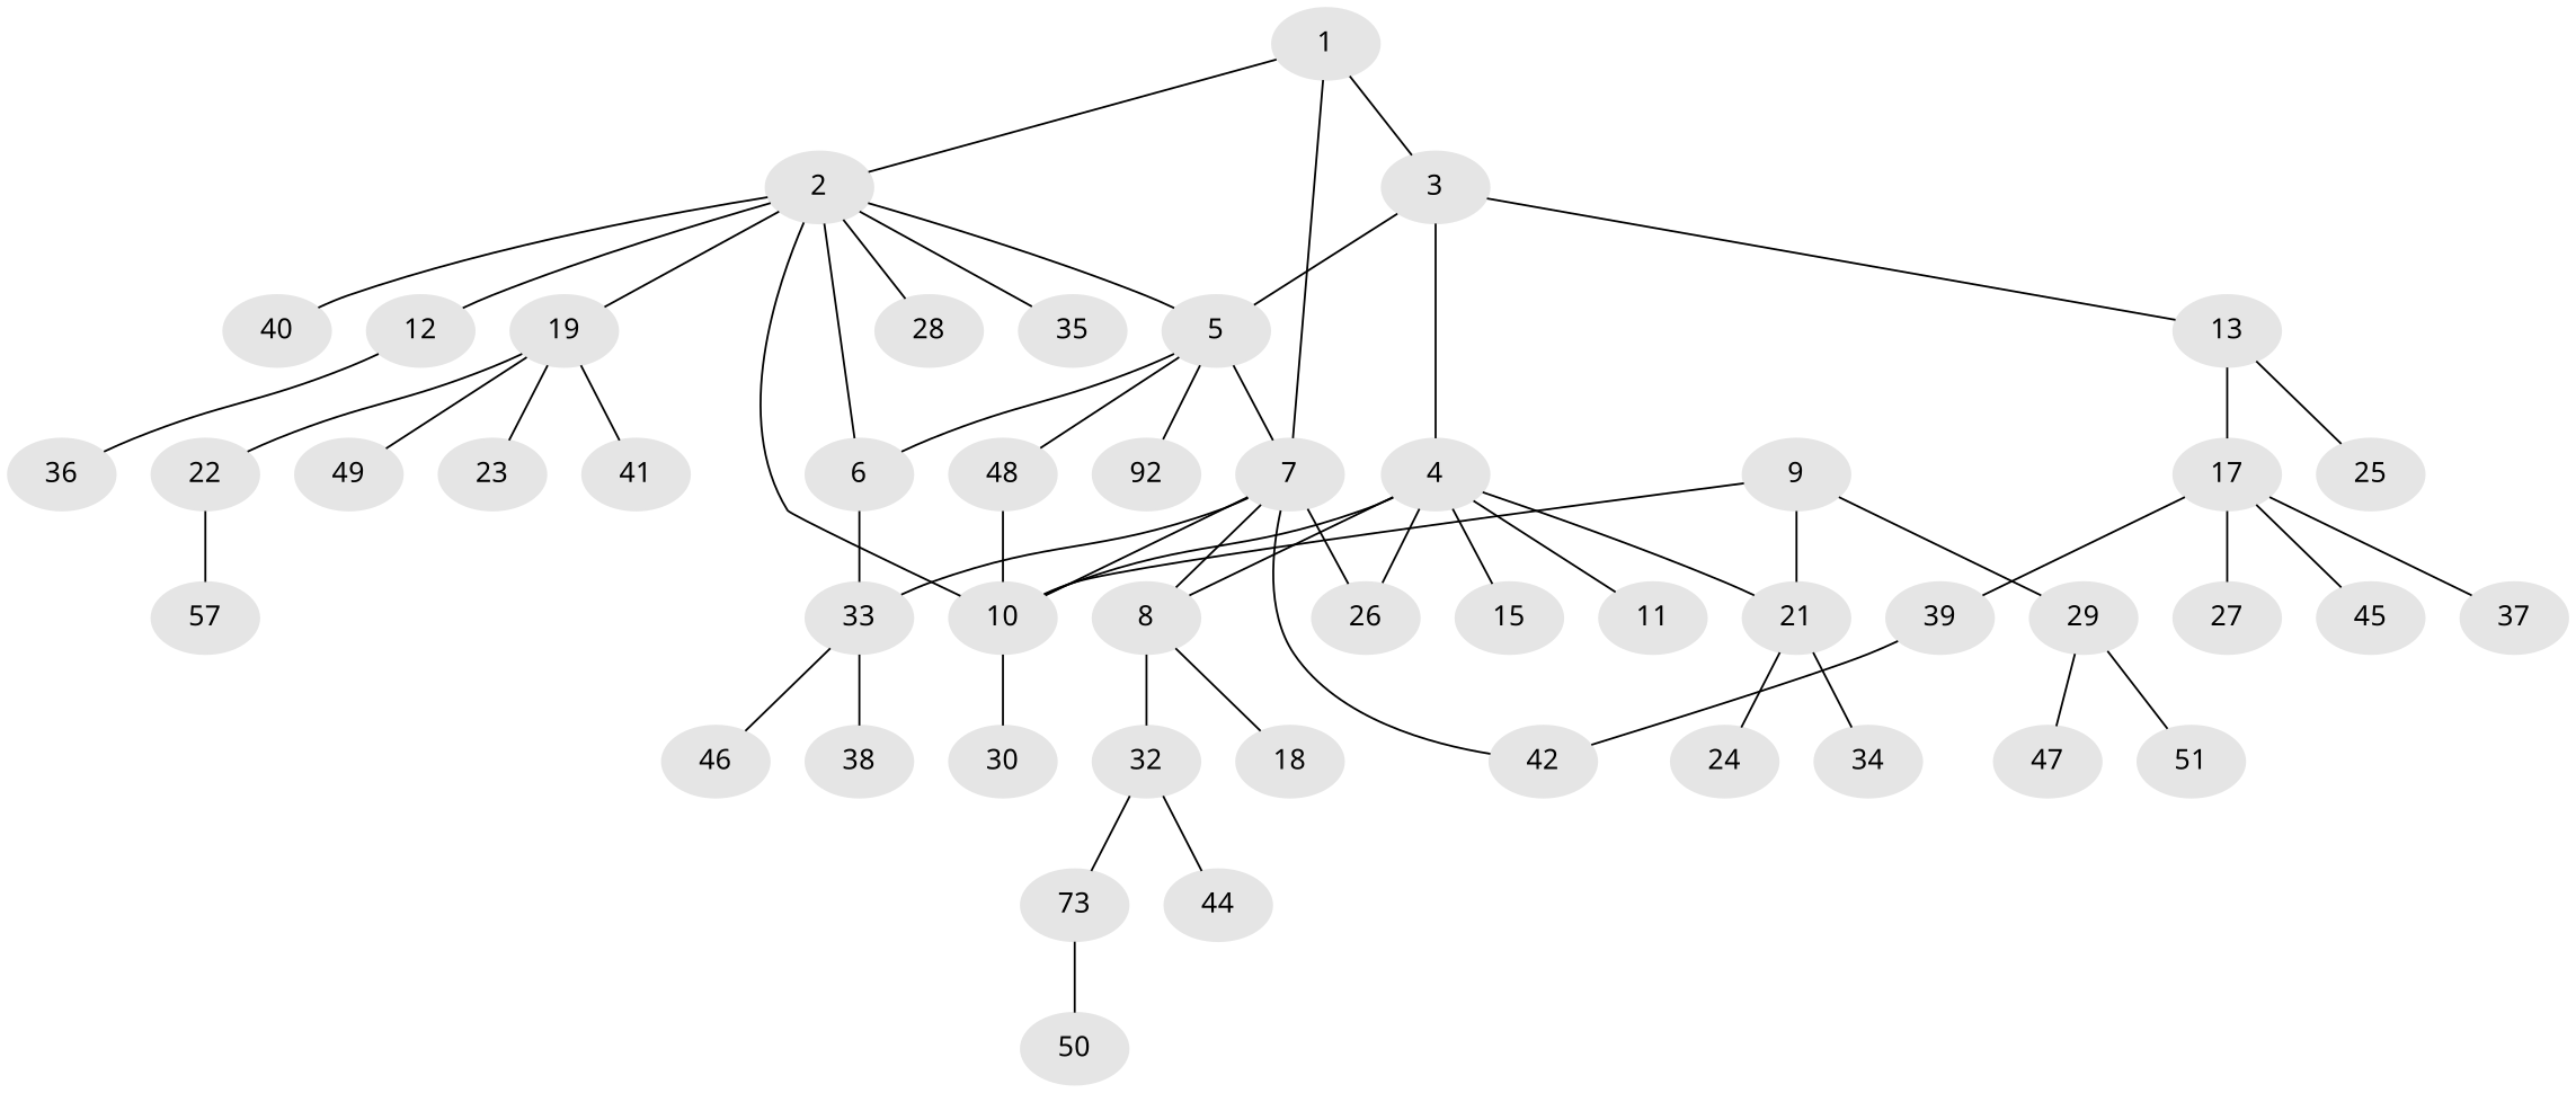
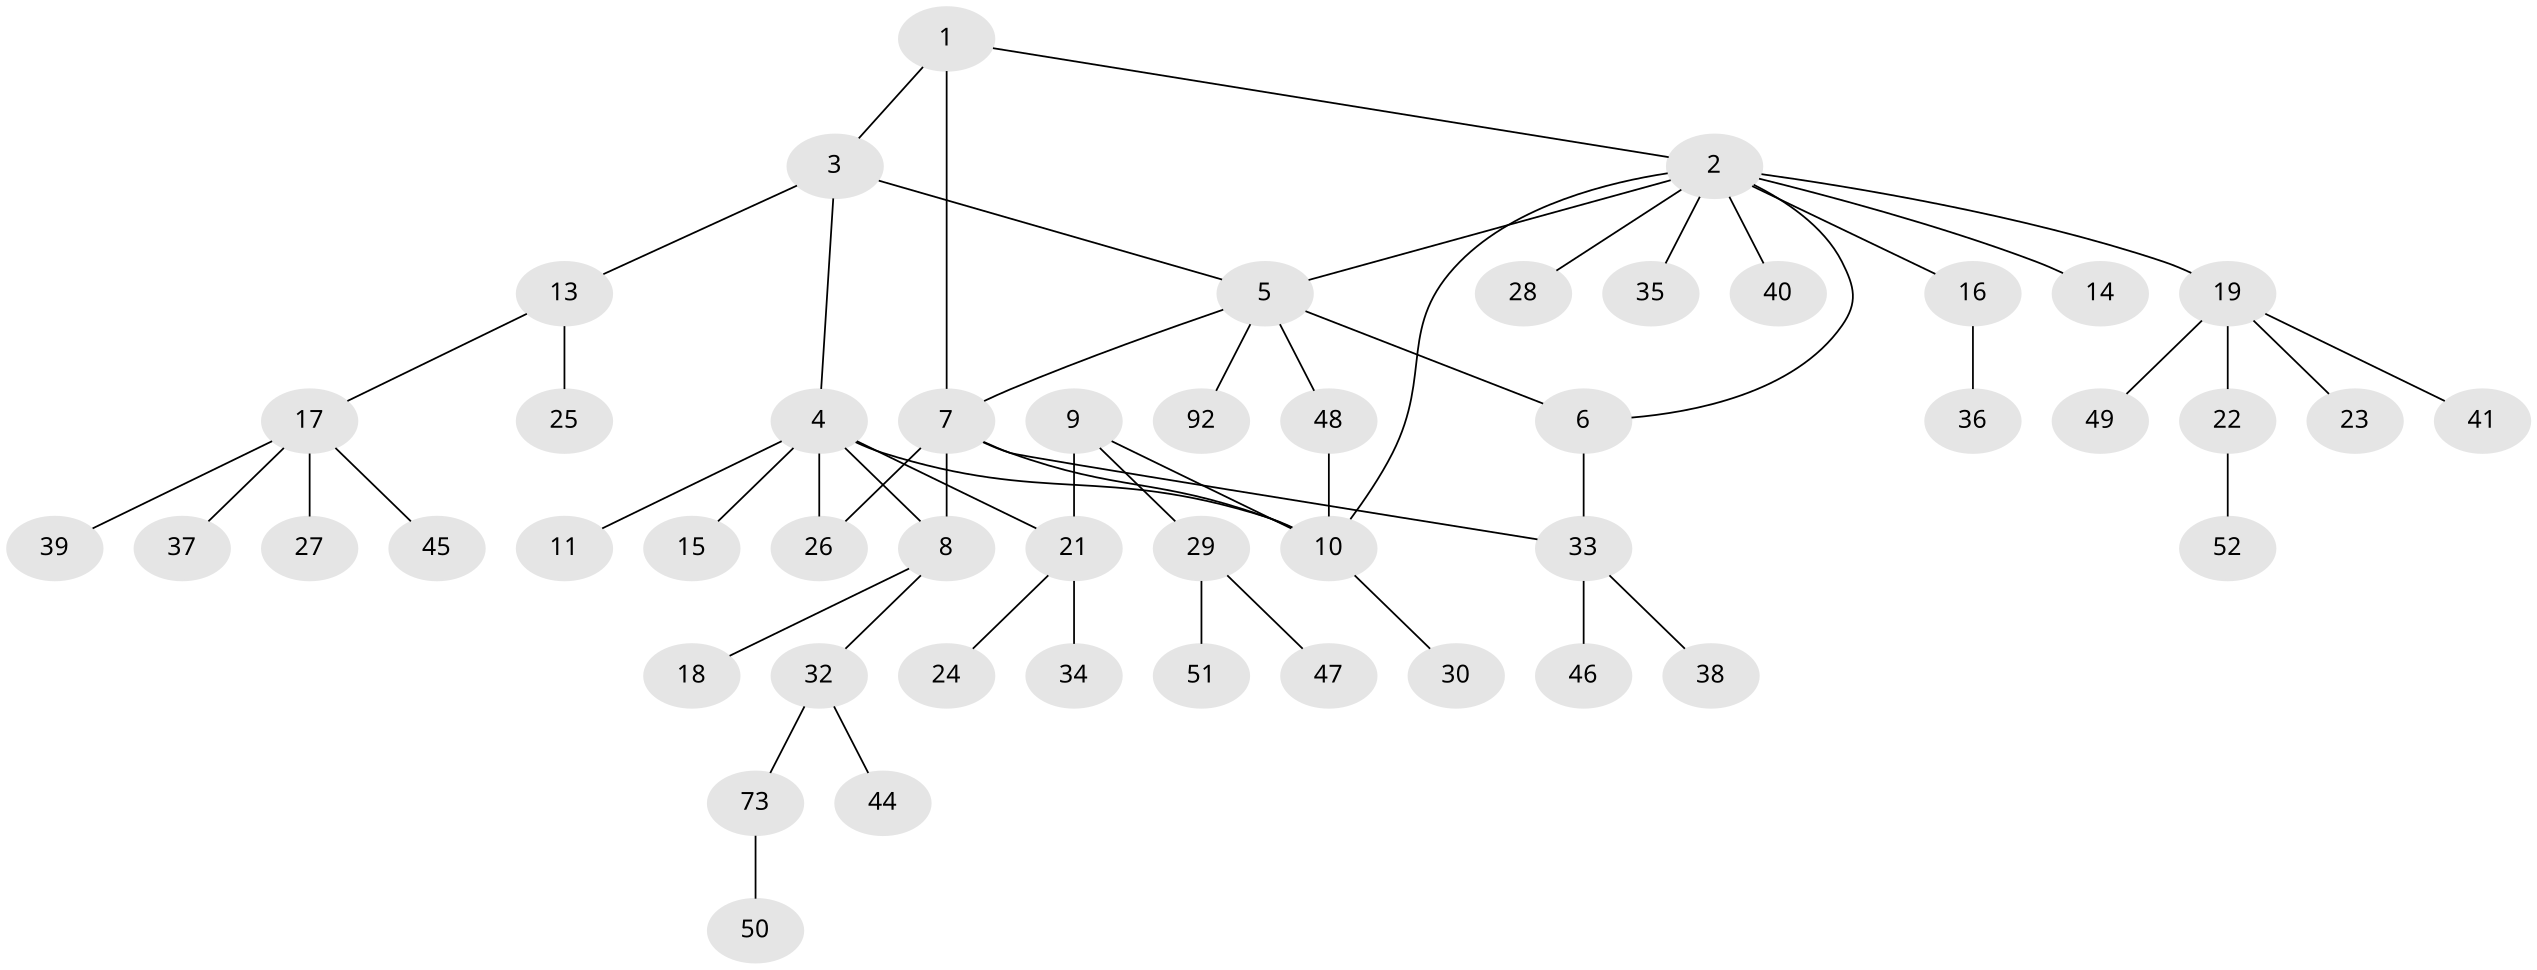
  graph {
    fontname="Noto Sans"
    node [color=gray90 fontname="Noto Sans" style=filled]
    edge [fontname="Noto Sans"]
    1
    2
    3
    7
    5
    10
-   16 [label=12]
+   14
+   16
    19
    28
    35
    40
    6
    4
    13
    8
    26
    33
-   42
    n20 [label=92]
    48
    30
    36
    22
    23
    41
    49
    39
    11
    15
    21
    17
    25
    18
    32
    24
    34
    38
    46
    n40 [label=73]
    44
    9
    29
    47
    51
    37
    27
    45
-   52 [label=57]
+   52
    50
    1 -- 2
    1 -- 3
    1 -- 7
    2 -- 5
    2 -- 10
+   2 -- 14
    2 -- 16
    2 -- 19
    2 -- 28
    2 -- 35
    2 -- 40
    2 -- 6
    3 -- 5
    3 -- 4
    3 -- 13
    7 -- 10
    7 -- 8
    7 -- 26
    7 -- 33
-   7 -- 42
    5 -- 7
    5 -- 6
    5 -- n20
    5 -- 48
    10 -- 30
    16 -- 36
    19 -- 22
    19 -- 23
    19 -- 41
    19 -- 49
    6 -- 33
    4 -- 10
    4 -- 8
    4 -- 26
    4 -- 11
    4 -- 15
    4 -- 21
    13 -- 17
    13 -- 25
    8 -- 18
    8 -- 32
    33 -- 38
    33 -- 46
    48 -- 10
    22 -- 52
-   39 -- 42
    21 -- 24
    21 -- 34
    17 -- 39
    17 -- 37
    17 -- 27
    17 -- 45
    32 -- n40
    32 -- 44
    n40 -- 50
    9 -- 10
    9 -- 21
    9 -- 29
    29 -- 47
    29 -- 51
  }
